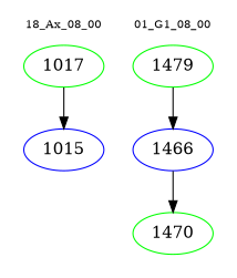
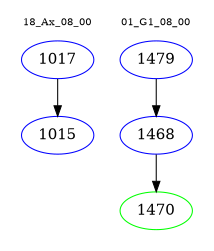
  digraph {
    node [color=green]
    edge [color=black]
-   n1 [label=1017]
+   n1 [color=blue label=1017]
    n2 [color=blue label=1015]
-   n3 [label=1479]
-   n4 [color=blue label=1466]
+   n3 [color=blue label=1479]
+   n4 [color=blue label=1468]
    n5 [label=1470]
    subgraph cluster_1 {
      color=white
      fontsize=10
      label="18_Ax_08_00"
      n1
      n2
    }
    subgraph cluster_2 {
      color=white
      fontsize=10
      label="01_G1_08_00"
      n3
      n4
      n5
    }
    n1 -> n2
    n3 -> n4
    n4 -> n5
  }
